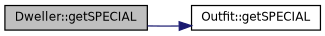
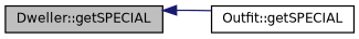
  digraph {
    rankdir=LR
    node [color=black fontname=Helvetica fontsize=10 shape=record]
    n1 [fillcolor=grey75 fontcolor=black height=0.2 label="Dweller::getSPECIAL" style=filled width=0.4]
    n2 [height=0.2 label="Outfit::getSPECIAL" width=0.4]
-   n1 -> n2 [color=midnightblue fontname=Helvetica fontsize=10 labelfontname=Helvetica labelfontsize=10 style=solid]
+   n2 -> n1 [color=midnightblue fontname=Helvetica fontsize=10 labelfontname=Helvetica labelfontsize=10 style=solid]
  }
